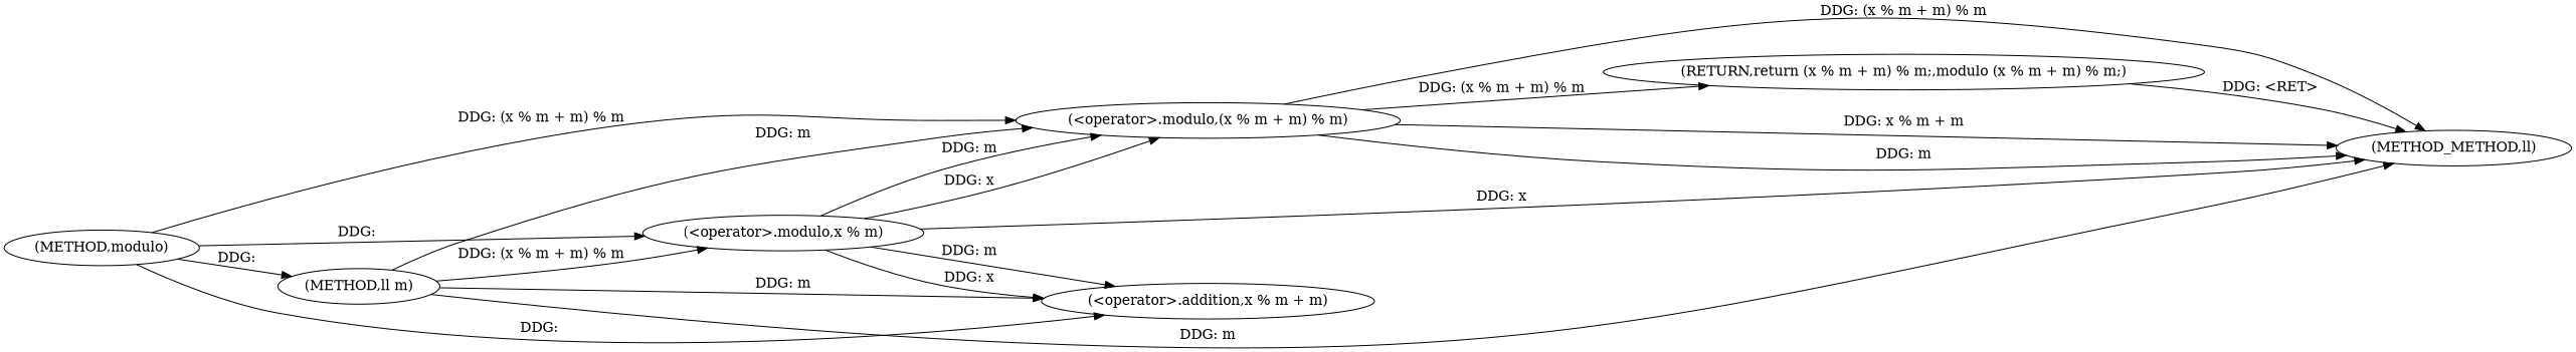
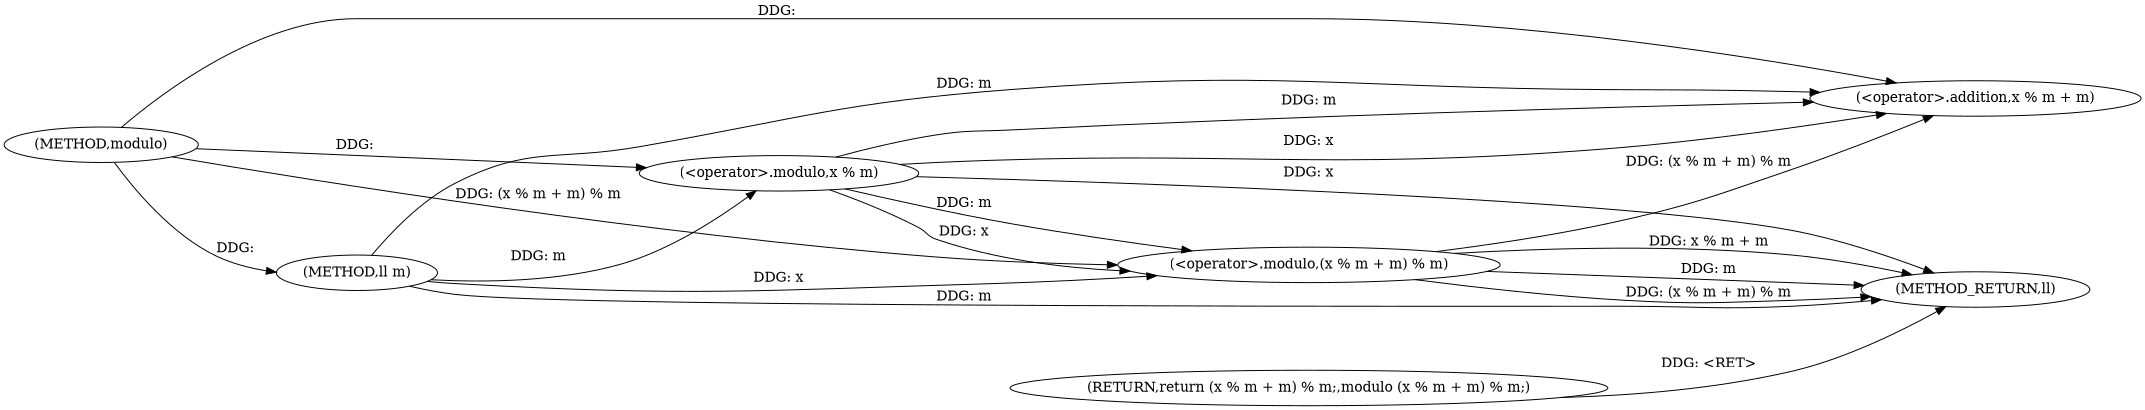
  digraph {
    rankdir=LR
    n1 [label="(METHOD,modulo)"]
    n2 [label="(METHOD,ll m)"]
    n3 [label="(<operator>.modulo,(x % m + m) % m)"]
    n4 [label="(<operator>.addition,x % m + m)"]
    n5 [label="(<operator>.modulo,x % m)"]
-   n6 [label="(METHOD_METHOD,ll)"]
+   n6 [label="(METHOD_RETURN,ll)"]
    n7 [label="(RETURN,return (x % m + m) % m;,modulo (x % m + m) % m;)"]
    n1 -> n2 [label="DDG: "]
    n1 -> n3 [label="DDG: (x % m + m) % m"]
    n1 -> n4 [label="DDG: "]
    n1 -> n5 [label="DDG: "]
-   n2 -> n3 [label="DDG: m"]
+   n2 -> n3 [label="DDG: x"]
    n2 -> n4 [label="DDG: m"]
-   n2 -> n5 [label="DDG: (x % m + m) % m"]
+   n2 -> n5 [label="DDG: m"]
    n2 -> n6 [label="DDG: m"]
    n3 -> n6 [label="DDG: x % m + m"]
    n3 -> n6 [label="DDG: m"]
    n3 -> n6 [label="DDG: (x % m + m) % m"]
-   n3 -> n7 [label="DDG: (x % m + m) % m"]
+   n3 -> n4 [label="DDG: (x % m + m) % m"]
    n5 -> n3 [label="DDG: m"]
    n5 -> n3 [label="DDG: x"]
    n5 -> n4 [label="DDG: m"]
    n5 -> n4 [label="DDG: x"]
    n5 -> n6 [label="DDG: x"]
    n7 -> n6 [label="DDG: <RET>"]
  }
